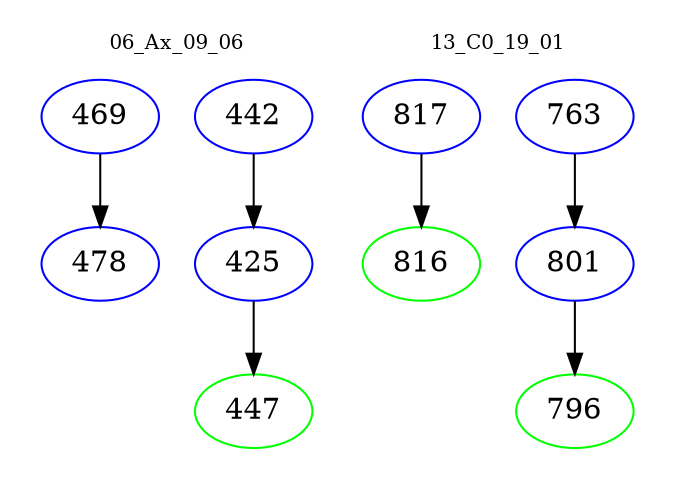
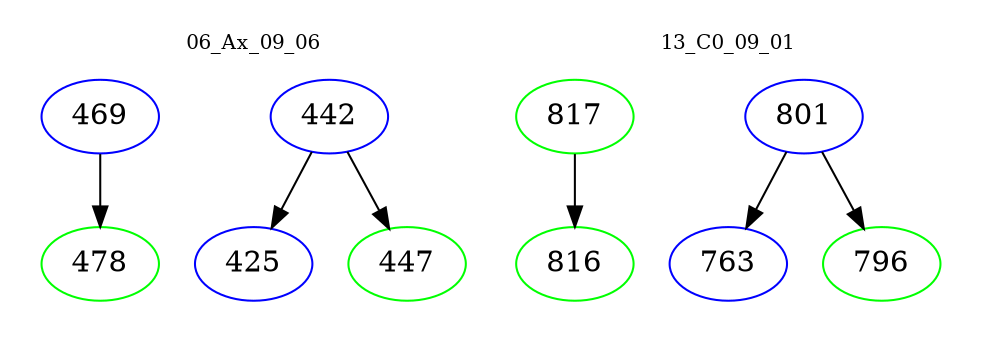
  digraph {
    node [color=blue]
    edge [color=black]
    n1 [label=442]
    n2 [label=425]
    n3 [label=469]
    n4 [color=green label=447]
-   n5 [label=478]
+   n5 [color=green label=478]
    n6 [label=801]
    n7 [label=763]
-   n8 [label=817]
+   n8 [color=green label=817]
    n9 [color=green label=796]
    n10 [color=green label=816]
    subgraph cluster_1 {
      color=white
      fontsize=10
      label="06_Ax_09_06"
      n1
      n2
      n3
      n4
      n5
    }
    subgraph cluster_2 {
      color=white
      fontsize=10
-     label="13_C0_19_01"
+     label="13_C0_09_01"
      n6
      n7
      n8
      n9
      n10
    }
    n1 -> n2
-   n2 -> n4
+   n1 -> n4
    n3 -> n5
-   n7 -> n6
+   n6 -> n7
    n6 -> n9
    n8 -> n10
  }
